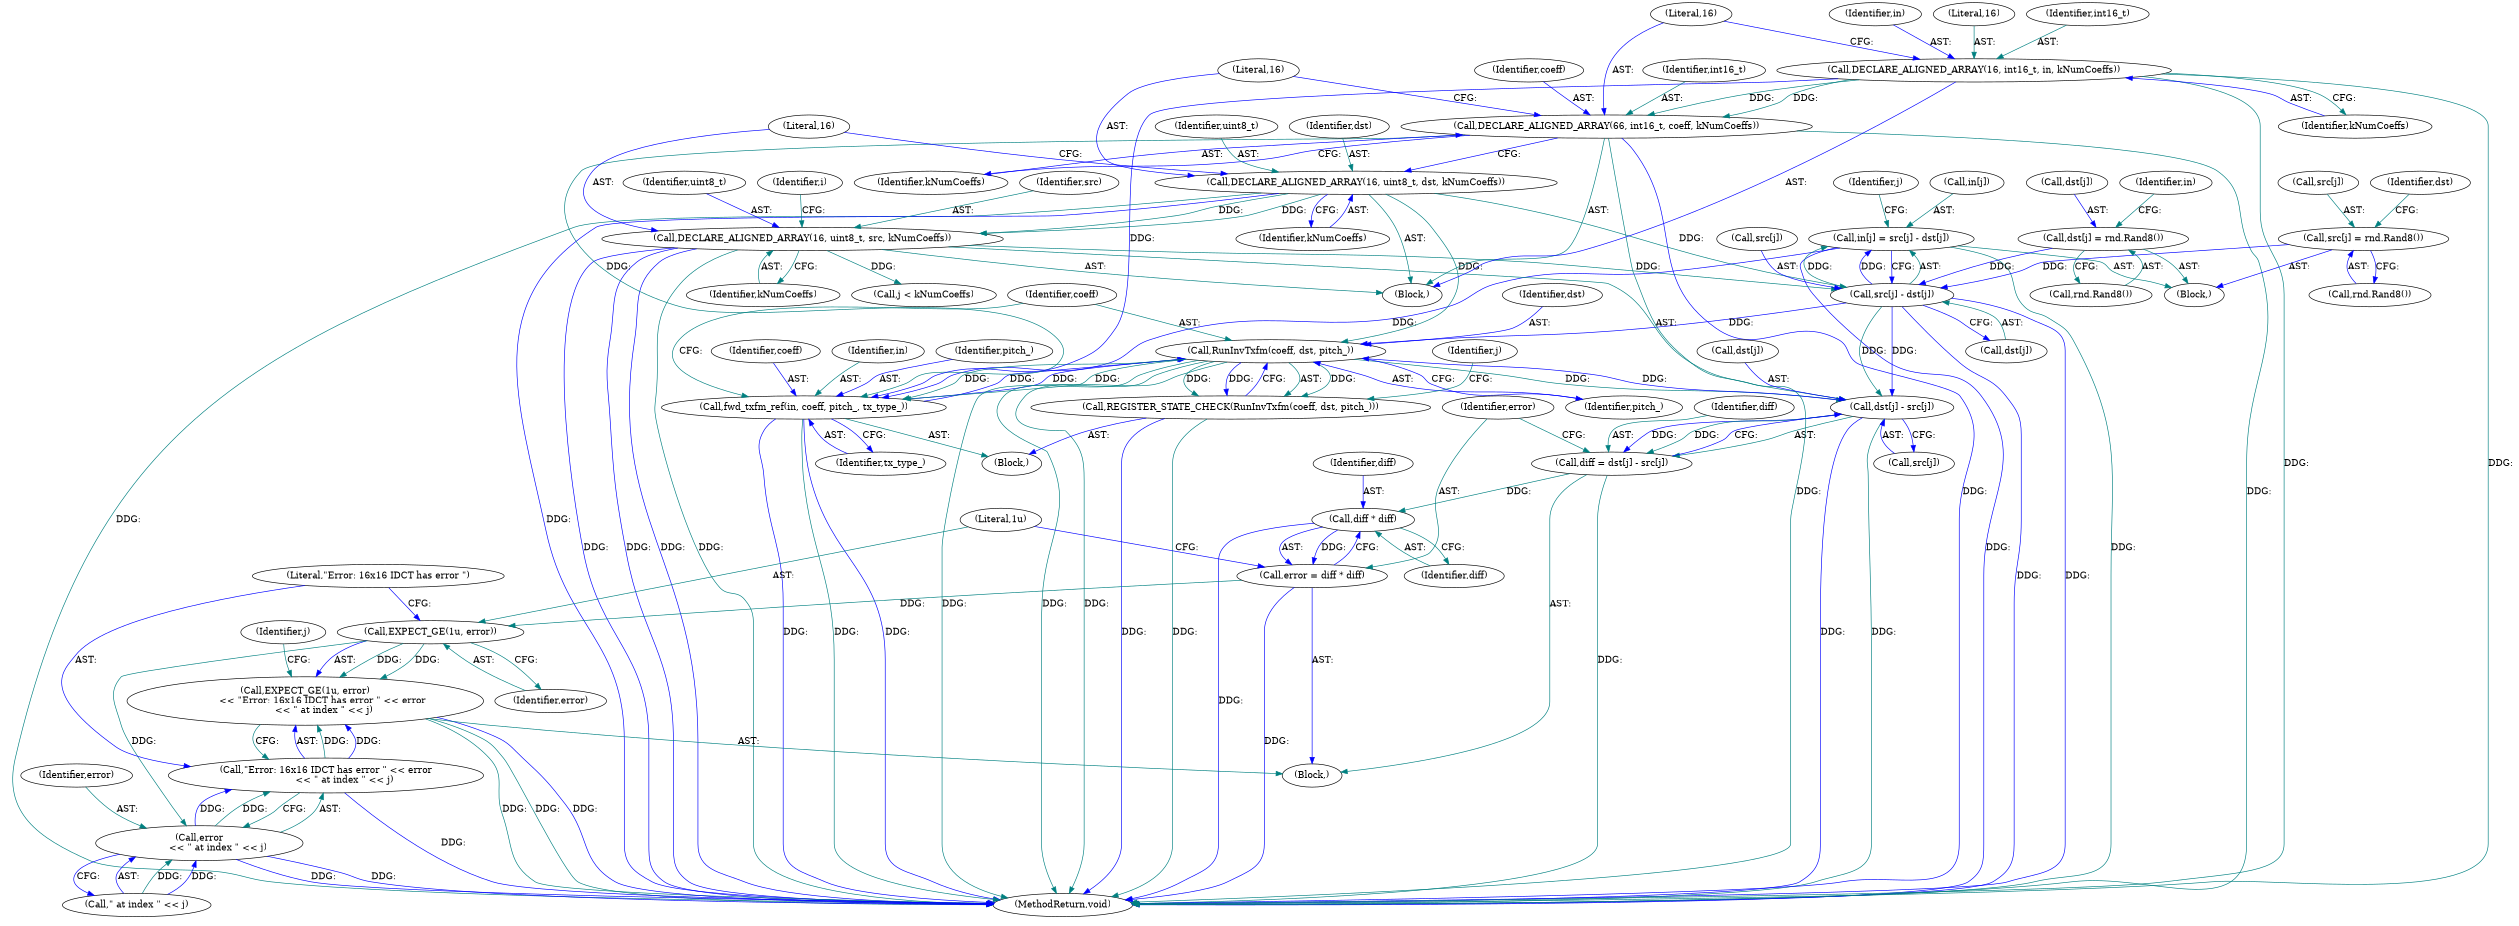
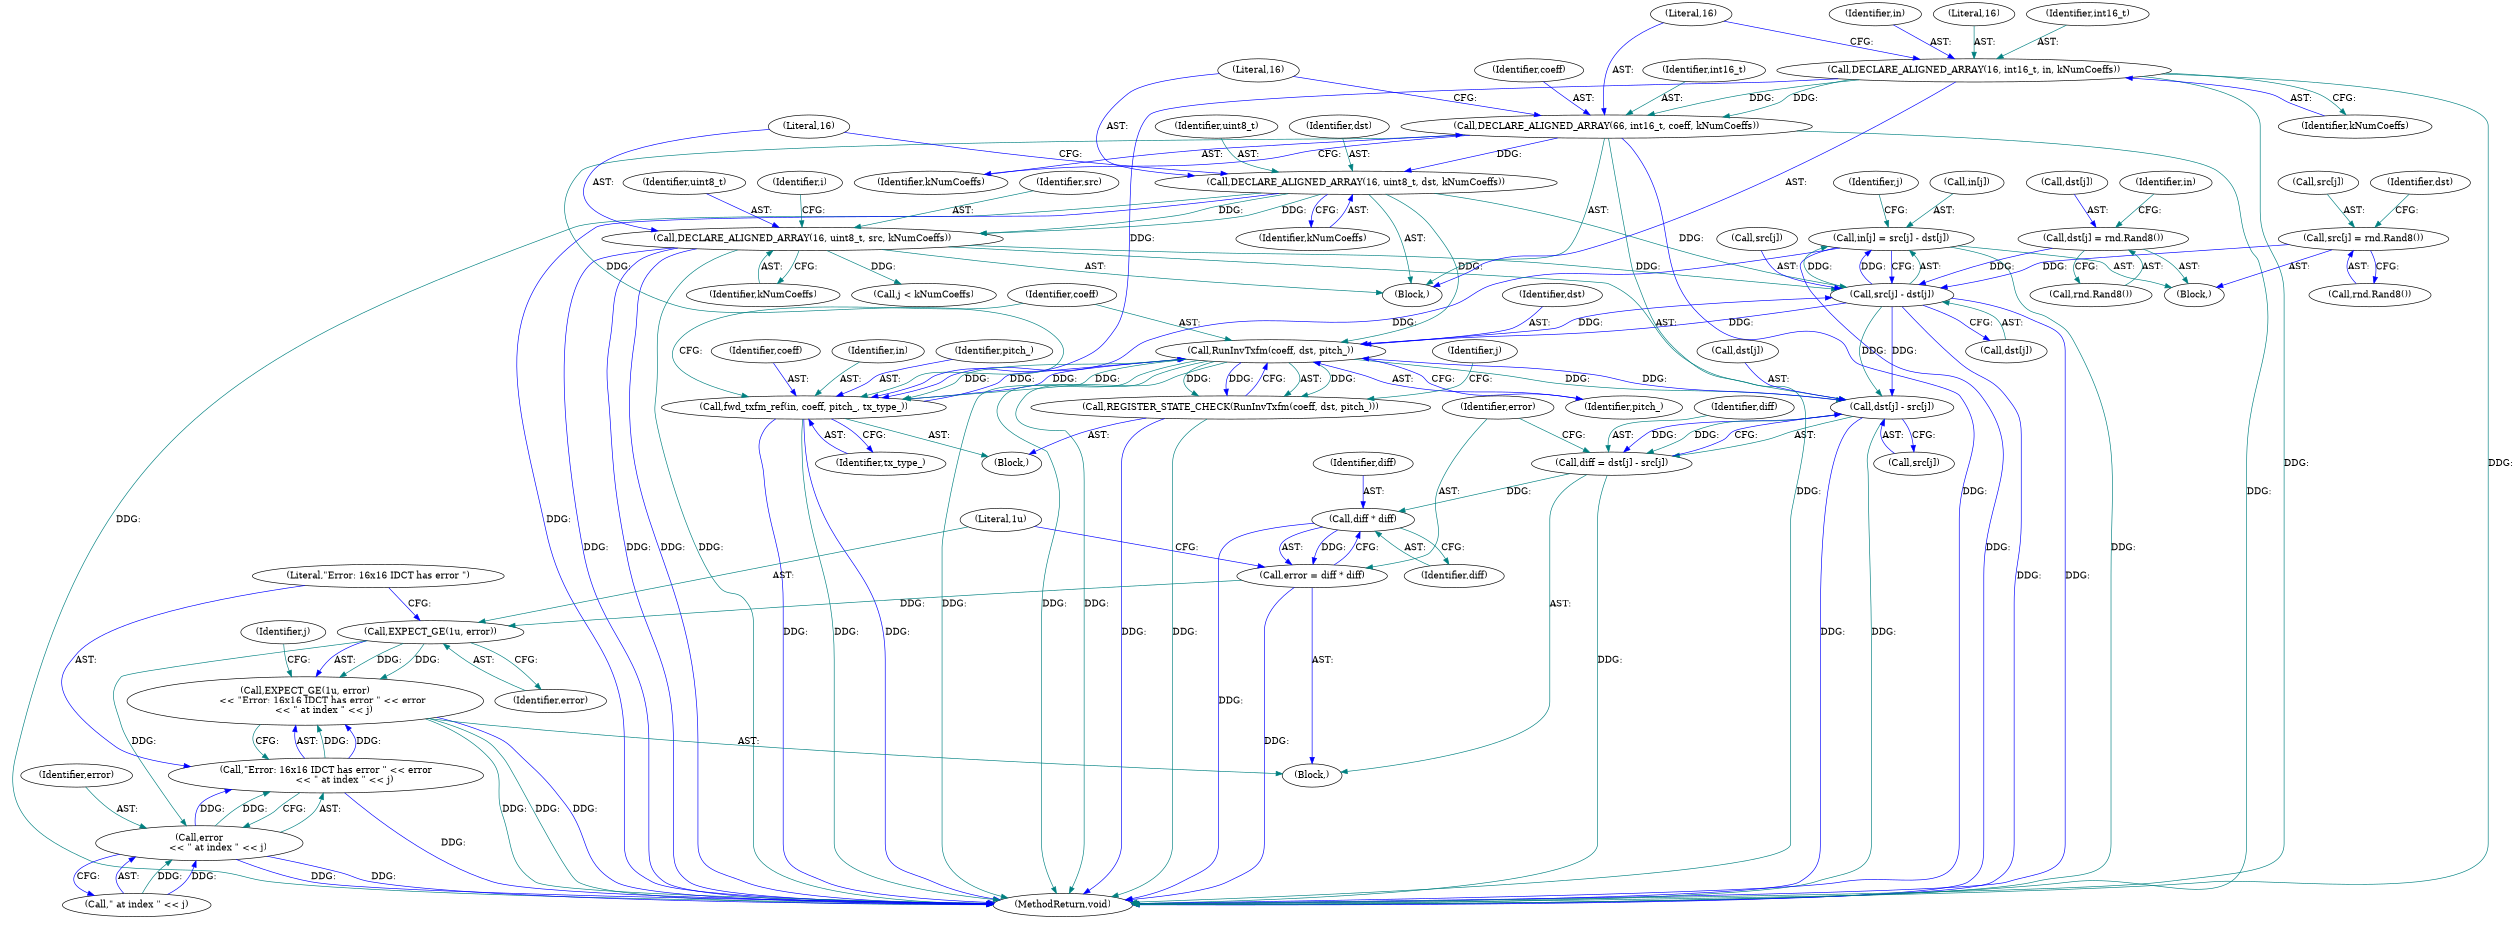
  digraph {
    edge [color=teal]
    n1 [label="(Call,in[j] = src[j] - dst[j])"]
    n2 [label="(Call,src[j] - dst[j])"]
    n3 [label="(Call,fwd_txfm_ref(in, coeff, pitch_, tx_type_))"]
    n4 [label="(MethodReturn,void)"]
    n5 [label="(Block,)"]
    n6 [label="(Call,RunInvTxfm(coeff, dst, pitch_))"]
    n7 [label="(Call,dst[j] - src[j])"]
    n8 [label="(Call,dst[j])"]
    n9 [label="(Block,)"]
    n10 [label="(Identifier,tx_type_)"]
    n11 [label="(Call,REGISTER_STATE_CHECK(RunInvTxfm(coeff, dst, pitch_)))"]
    n12 [label="(Identifier,pitch_)"]
    n13 [label="(Call,diff = dst[j] - src[j])"]
    n14 [label="(Call,src[j])"]
    n15 [label="(Call,DECLARE_ALIGNED_ARRAY(16, uint8_t, src, kNumCoeffs))"]
    n16 [label="(Block,)"]
    n17 [label="(Identifier,kNumCoeffs)"]
    n18 [label="(Call,j < kNumCoeffs)"]
    n19 [label="(Call,DECLARE_ALIGNED_ARRAY(16, uint8_t, dst, kNumCoeffs))"]
    n20 [label="(Identifier,kNumCoeffs)"]
    n21 [label="(Call,DECLARE_ALIGNED_ARRAY(66, int16_t, coeff, kNumCoeffs))"]
    n22 [label="(Identifier,kNumCoeffs)"]
    n23 [label="(Call,DECLARE_ALIGNED_ARRAY(16, int16_t, in, kNumCoeffs))"]
    n24 [label="(Identifier,kNumCoeffs)"]
    n25 [label="(Call,src[j] = rnd.Rand8())"]
    n26 [label="(Call,rnd.Rand8())"]
    n27 [label="(Call,diff * diff)"]
    n28 [label="(Block,)"]
    n29 [label="(Call,dst[j] = rnd.Rand8())"]
    n30 [label="(Call,rnd.Rand8())"]
    n31 [label="(Call,error = diff * diff)"]
    n32 [label="(Identifier,diff)"]
    n33 [label="(Call,EXPECT_GE(1u, error))"]
    n34 [label="(Call,EXPECT_GE(1u, error)\n            << \"Error: 16x16 IDCT has error \" << error\n             << \" at index \" << j)"]
    n35 [label="(Call,error\n             << \" at index \" << j)"]
    n36 [label="(Identifier,error)"]
    n37 [label="(Call,\"Error: 16x16 IDCT has error \" << error\n             << \" at index \" << j)"]
    n38 [label="(Call,\" at index \" << j)"]
    n39 [label="(Call,in[j])"]
    n40 [label="(Call,dst[j])"]
    n41 [label="(Identifier,coeff)"]
    n42 [label="(Literal,16)"]
    n43 [label="(Identifier,error)"]
    n44 [label="(Identifier,error)"]
    n45 [label="(Literal,16)"]
    n46 [label="(Call,src[j])"]
    n47 [label="(Identifier,dst)"]
    n48 [label="(Literal,16)"]
    n49 [label="(Identifier,diff)"]
    n50 [label="(Identifier,in)"]
    n51 [label="(Identifier,j)"]
    n52 [label="(Identifier,in)"]
    n53 [label="(Literal,1u)"]
    n54 [label="(Identifier,src)"]
    n55 [label="(Identifier,coeff)"]
    n56 [label="(Call,src[j])"]
    n57 [label="(Identifier,j)"]
    n58 [label="(Identifier,diff)"]
    n59 [label="(Identifier,int16_t)"]
    n60 [label="(Identifier,in)"]
    n61 [label="(Identifier,uint8_t)"]
    n62 [label="(Identifier,j)"]
    n63 [label="(Identifier,uint8_t)"]
    n64 [label="(Identifier,i)"]
    n65 [label="(Literal,16)"]
    n66 [label="(Identifier,coeff)"]
    n67 [label="(Identifier,int16_t)"]
    n68 [label="(Identifier,dst)"]
    n69 [label="(Identifier,pitch_)"]
    n70 [label="(Literal,\"Error: 16x16 IDCT has error \")"]
    n71 [label="(Identifier,dst)"]
    n72 [label="(Call,dst[j])"]
    n1 -> n2 [color=blue label="CFG: "]
    n1 -> n3 [color=blue label="DDG: "]
    n1 -> n4 [label="DDG: "]
    n1 -> n4 [color=blue label="DDG: "]
    n1 -> n5 [label="AST: "]
    n2 -> n1 [label="AST: "]
    n2 -> n1 [label="DDG: "]
    n2 -> n1 [color=blue label="DDG: "]
    n2 -> n4 [color=blue label="DDG: "]
    n2 -> n4 [color=blue label="DDG: "]
    n2 -> n6 [color=blue label="DDG: "]
    n2 -> n7 [color=blue label="DDG: "]
    n2 -> n7 [label="DDG: "]
    n2 -> n8 [color=blue label="CFG: "]
    n3 -> n4 [color=blue label="DDG: "]
    n3 -> n4 [color=blue label="DDG: "]
    n3 -> n4 [label="DDG: "]
    n3 -> n6 [color=blue label="DDG: "]
    n3 -> n6 [color=blue label="DDG: "]
    n3 -> n9 [label="AST: "]
    n3 -> n10 [color=blue label="CFG: "]
+   n6 -> n2 [color=blue label="DDG: "]
    n6 -> n3 [label="DDG: "]
    n6 -> n3 [label="DDG: "]
    n6 -> n4 [label="DDG: "]
    n6 -> n4 [label="DDG: "]
    n6 -> n4 [label="DDG: "]
    n6 -> n7 [label="DDG: "]
    n6 -> n11 [label="AST: "]
    n6 -> n11 [label="DDG: "]
    n6 -> n11 [label="DDG: "]
    n6 -> n11 [color=blue label="DDG: "]
    n6 -> n12 [color=blue label="CFG: "]
    n7 -> n4 [color=blue label="DDG: "]
    n7 -> n4 [label="DDG: "]
    n7 -> n6 [color=blue label="DDG: "]
    n7 -> n13 [label="AST: "]
    n7 -> n13 [color=blue label="DDG: "]
    n7 -> n13 [label="DDG: "]
    n7 -> n14 [color=blue label="CFG: "]
    n8 -> n2 [label="AST: "]
    n10 -> n3 [color=blue label="AST: "]
    n11 -> n4 [color=blue label="DDG: "]
    n11 -> n4 [label="DDG: "]
    n11 -> n6 [color=blue label="CFG: "]
    n11 -> n9 [color=blue label="AST: "]
    n12 -> n6 [color=blue label="AST: "]
    n13 -> n4 [label="DDG: "]
    n13 -> n7 [color=blue label="CFG: "]
    n13 -> n27 [label="DDG: "]
    n13 -> n28 [label="AST: "]
    n14 -> n7 [color=blue label="AST: "]
    n15 -> n2 [label="DDG: "]
    n15 -> n4 [color=blue label="DDG: "]
    n15 -> n4 [color=blue label="DDG: "]
    n15 -> n4 [color=blue label="DDG: "]
    n15 -> n4 [label="DDG: "]
    n15 -> n7 [label="AST: "]
    n15 -> n16 [label="AST: "]
    n15 -> n17 [label="CFG: "]
    n15 -> n18 [label="DDG: "]
    n17 -> n15 [label="AST: "]
    n19 -> n2 [label="DDG: "]
    n19 -> n4 [label="DDG: "]
    n19 -> n4 [color=blue label="DDG: "]
    n19 -> n6 [label="DDG: "]
    n19 -> n15 [label="DDG: "]
    n19 -> n15 [label="DDG: "]
    n19 -> n16 [label="AST: "]
    n19 -> n20 [color=blue label="CFG: "]
    n20 -> n19 [color=blue label="AST: "]
    n21 -> n3 [label="DDG: "]
    n21 -> n4 [color=blue label="DDG: "]
    n21 -> n4 [label="DDG: "]
    n21 -> n4 [label="DDG: "]
    n21 -> n16 [label="AST: "]
-   n21 -> n19 [color=blue label="CFG: "]
+   n21 -> n19 [color=blue label="DDG: "]
    n21 -> n22 [color=blue label="CFG: "]
    n22 -> n21 [color=blue label="AST: "]
    n23 -> n3 [color=blue label="DDG: "]
    n23 -> n4 [label="DDG: "]
    n23 -> n4 [label="DDG: "]
    n23 -> n16 [color=blue label="AST: "]
    n23 -> n21 [label="DDG: "]
    n23 -> n21 [label="DDG: "]
    n23 -> n24 [label="CFG: "]
    n24 -> n23 [color=blue label="AST: "]
    n25 -> n2 [color=blue label="DDG: "]
    n25 -> n5 [color=blue label="AST: "]
    n25 -> n26 [color=blue label="CFG: "]
    n26 -> n25 [color=blue label="AST: "]
    n27 -> n4 [color=blue label="DDG: "]
    n27 -> n31 [color=blue label="AST: "]
    n27 -> n31 [color=blue label="DDG: "]
    n27 -> n32 [label="CFG: "]
    n29 -> n2 [color=blue label="DDG: "]
    n29 -> n5 [label="AST: "]
    n29 -> n30 [label="CFG: "]
    n30 -> n29 [label="AST: "]
    n31 -> n4 [color=blue label="DDG: "]
    n31 -> n27 [color=blue label="CFG: "]
    n31 -> n28 [color=blue label="AST: "]
    n31 -> n33 [label="DDG: "]
    n32 -> n27 [label="AST: "]
    n33 -> n34 [color=blue label="AST: "]
    n33 -> n34 [label="DDG: "]
    n33 -> n34 [label="DDG: "]
    n33 -> n35 [label="DDG: "]
    n33 -> n36 [label="CFG: "]
    n34 -> n4 [label="DDG: "]
    n34 -> n4 [label="DDG: "]
    n34 -> n4 [color=blue label="DDG: "]
    n34 -> n28 [label="AST: "]
    n34 -> n37 [label="CFG: "]
    n35 -> n4 [color=blue label="DDG: "]
    n35 -> n4 [color=blue label="DDG: "]
    n35 -> n37 [label="AST: "]
    n35 -> n37 [color=blue label="DDG: "]
    n35 -> n37 [label="DDG: "]
    n35 -> n38 [color=blue label="CFG: "]
    n36 -> n33 [label="AST: "]
    n37 -> n4 [color=blue label="DDG: "]
    n37 -> n34 [color=blue label="AST: "]
    n37 -> n34 [label="DDG: "]
    n37 -> n34 [color=blue label="DDG: "]
    n37 -> n35 [label="CFG: "]
    n38 -> n35 [color=blue label="AST: "]
    n38 -> n35 [label="DDG: "]
    n38 -> n35 [color=blue label="DDG: "]
    n39 -> n1 [label="AST: "]
    n40 -> n7 [color=blue label="AST: "]
    n41 -> n3 [label="CFG: "]
    n41 -> n6 [label="AST: "]
    n42 -> n19 [color=blue label="AST: "]
    n42 -> n21 [color=blue label="CFG: "]
    n43 -> n13 [label="CFG: "]
    n43 -> n31 [label="AST: "]
    n44 -> n35 [label="AST: "]
    n45 -> n15 [color=blue label="AST: "]
    n45 -> n19 [color=blue label="CFG: "]
    n46 -> n25 [label="AST: "]
    n47 -> n6 [color=blue label="AST: "]
    n48 -> n21 [color=blue label="AST: "]
    n48 -> n23 [color=blue label="CFG: "]
    n49 -> n13 [label="AST: "]
    n50 -> n23 [color=blue label="AST: "]
    n51 -> n34 [label="CFG: "]
    n52 -> n29 [label="CFG: "]
    n53 -> n31 [color=blue label="CFG: "]
    n53 -> n33 [label="AST: "]
    n54 -> n15 [label="AST: "]
    n55 -> n3 [color=blue label="AST: "]
    n56 -> n2 [color=blue label="AST: "]
    n57 -> n11 [label="CFG: "]
    n58 -> n27 [color=blue label="AST: "]
    n59 -> n21 [label="AST: "]
    n60 -> n3 [label="AST: "]
    n61 -> n15 [color=blue label="AST: "]
    n62 -> n1 [label="CFG: "]
    n63 -> n19 [label="AST: "]
    n64 -> n15 [label="CFG: "]
    n65 -> n23 [label="AST: "]
    n66 -> n21 [color=blue label="AST: "]
    n67 -> n23 [label="AST: "]
    n68 -> n19 [label="AST: "]
    n69 -> n3 [color=blue label="AST: "]
    n70 -> n33 [color=blue label="CFG: "]
    n70 -> n37 [color=blue label="AST: "]
    n71 -> n25 [label="CFG: "]
    n72 -> n29 [color=blue label="AST: "]
  }
